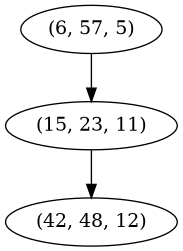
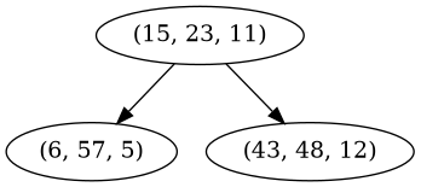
  digraph {
    "(6, 57, 5)"
    "(15, 23, 11)"
-   "(43, 48, 12)" [label="(42, 48, 12)"]
-   "(6, 57, 5)" -> "(15, 23, 11)"
+   "(43, 48, 12)"
+   "(15, 23, 11)" -> "(6, 57, 5)"
    "(15, 23, 11)" -> "(43, 48, 12)"
  }
